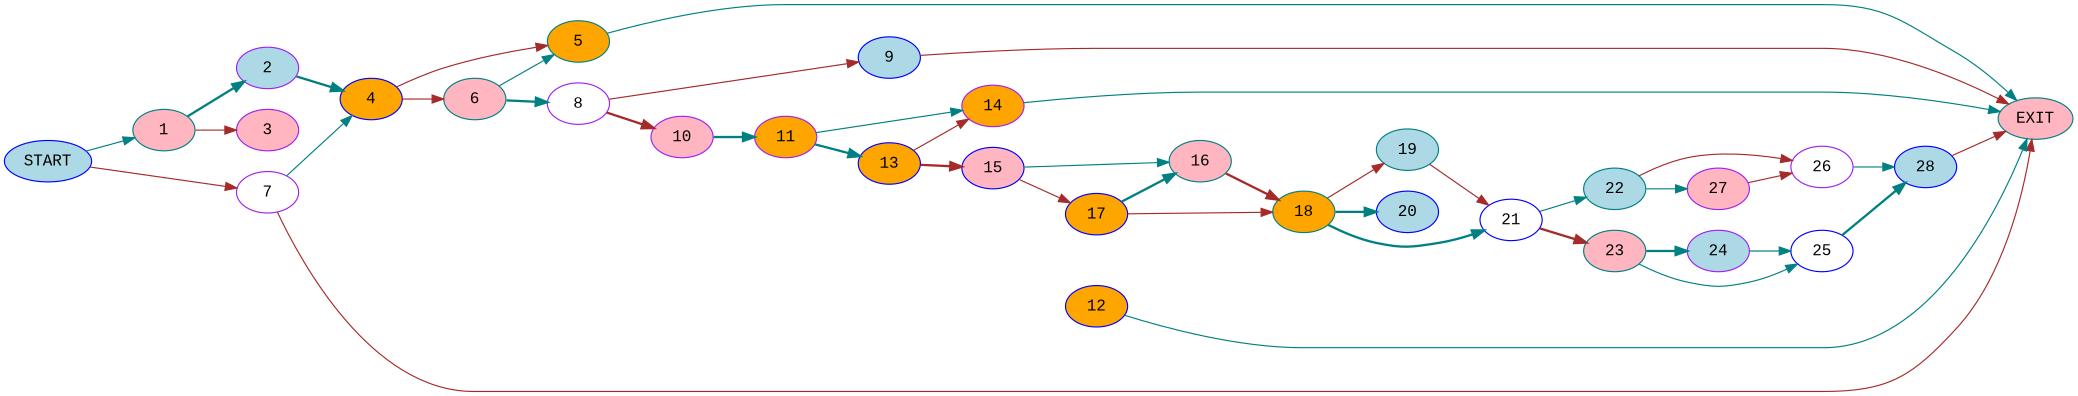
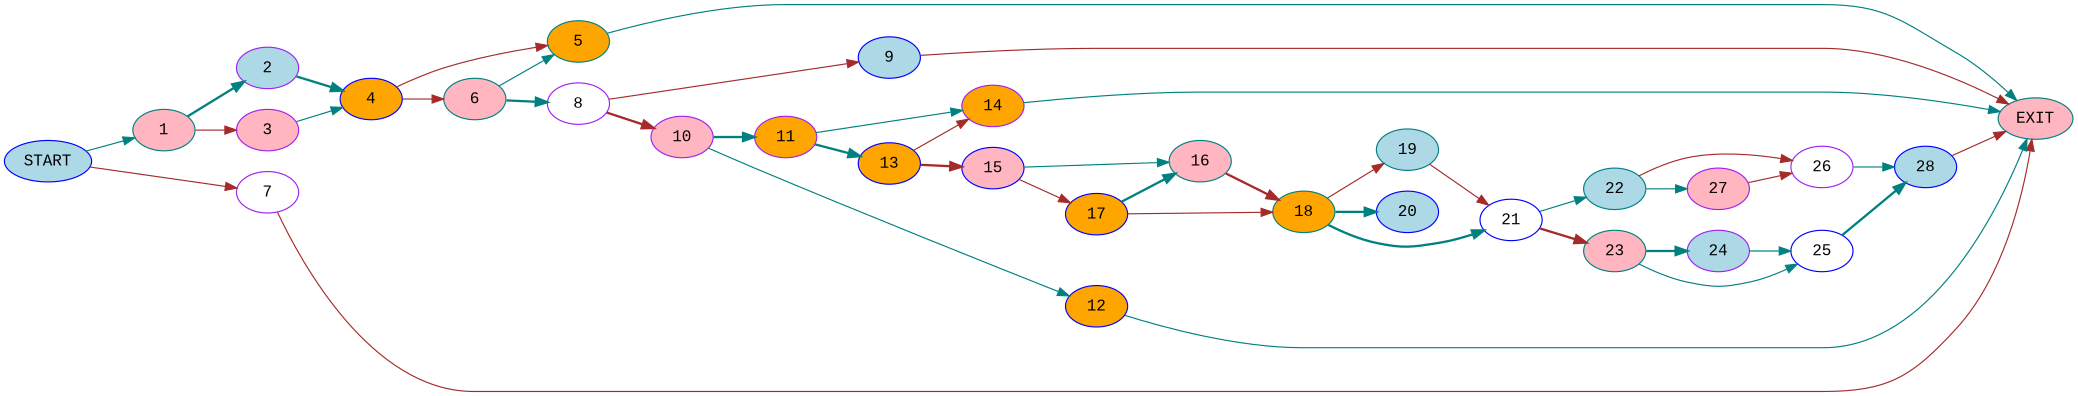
  digraph {
    fontname="Liberation Mono"
    rankdir=LR
    node [color=blue fillcolor=lightpink fontname="Liberation Mono" style=filled]
    edge [color=teal fontname="Liberation Mono" style=solid]
    n1 [fillcolor=lightblue label=START]
    1 [color=teal]
    7 [color=purple fillcolor=white]
    2 [color=purple fillcolor=lightblue]
    3 [color=purple]
    n6 [color=teal label=EXIT]
    4 [fillcolor=orange]
    5 [color=teal fillcolor=orange]
    6 [color=teal]
    8 [color=purple fillcolor=white]
    9 [fillcolor=lightblue]
    10 [color=purple]
    11 [color=purple fillcolor=orange]
    12 [fillcolor=orange]
    13 [fillcolor=orange]
    14 [color=purple fillcolor=orange]
    15
    16 [color=teal]
    17 [fillcolor=orange]
    18 [color=teal fillcolor=orange]
    19 [color=teal fillcolor=lightblue]
    20 [fillcolor=lightblue]
    21 [fillcolor=white]
    22 [color=teal fillcolor=lightblue]
    23 [color=teal]
    26 [color=purple fillcolor=white]
    27 [color=purple]
    24 [color=purple fillcolor=lightblue]
    25 [fillcolor=white]
    28 [fillcolor=lightblue]
    n1 -> 1
    n1 -> 7 [color=brown]
    1 -> 2 [style=bold]
    1 -> 3 [color=brown]
    7 -> n6 [color=brown]
    2 -> 4 [style=bold]
-   7 -> 4
+   3 -> 4
    4 -> 5 [color=brown]
    4 -> 6 [color=brown]
    5 -> n6
    6 -> 5
    6 -> 8 [style=bold]
    8 -> 9 [color=brown]
    8 -> 10 [color=brown style=bold]
    9 -> n6 [color=brown]
    10 -> 11 [style=bold]
+   10 -> 12
    11 -> 13 [style=bold]
    11 -> 14
    12 -> n6
    13 -> 14 [color=brown]
    13 -> 15 [color=brown style=bold]
    14 -> n6
    15 -> 16
    15 -> 17 [color=brown]
    16 -> 18 [color=brown style=bold]
    17 -> 16 [style=bold]
    17 -> 18 [color=brown]
    18 -> 19 [color=brown]
    18 -> 20 [style=bold]
    18 -> 21 [style=bold]
    19 -> 21 [color=brown]
    21 -> 22
    21 -> 23 [color=brown style=bold]
    22 -> 26 [color=brown]
    22 -> 27
    23 -> 24 [style=bold]
    23 -> 25
    26 -> 28
    27 -> 26 [color=brown]
    24 -> 25
    25 -> 28 [style=bold]
    28 -> n6 [color=brown]
  }
